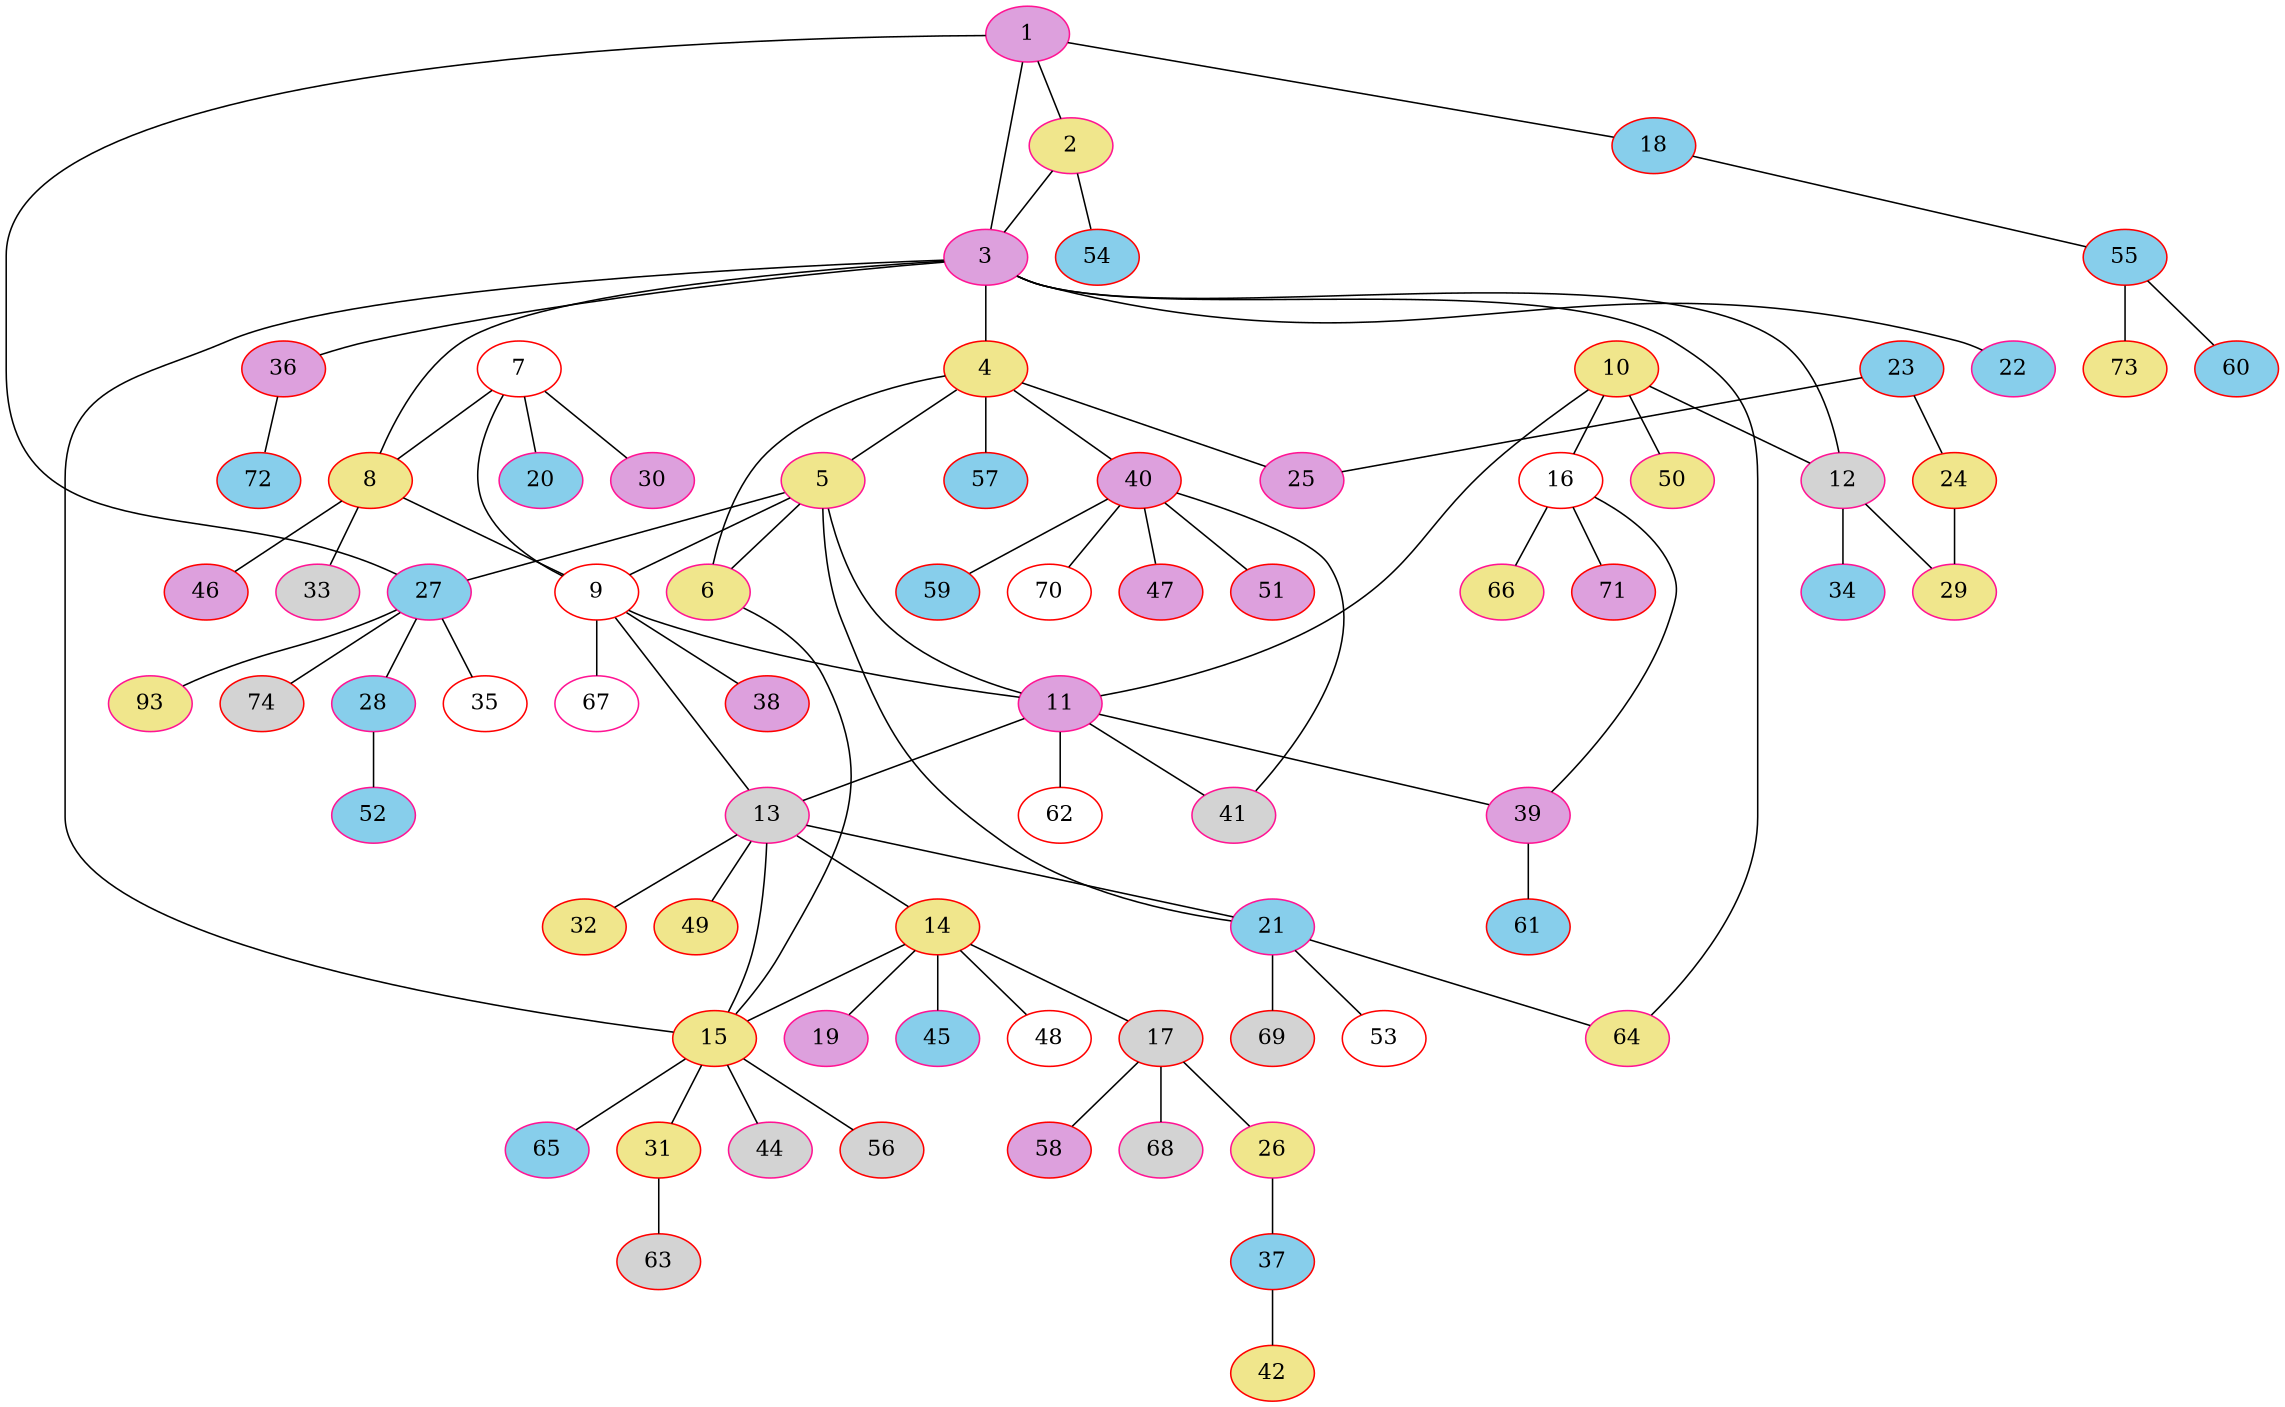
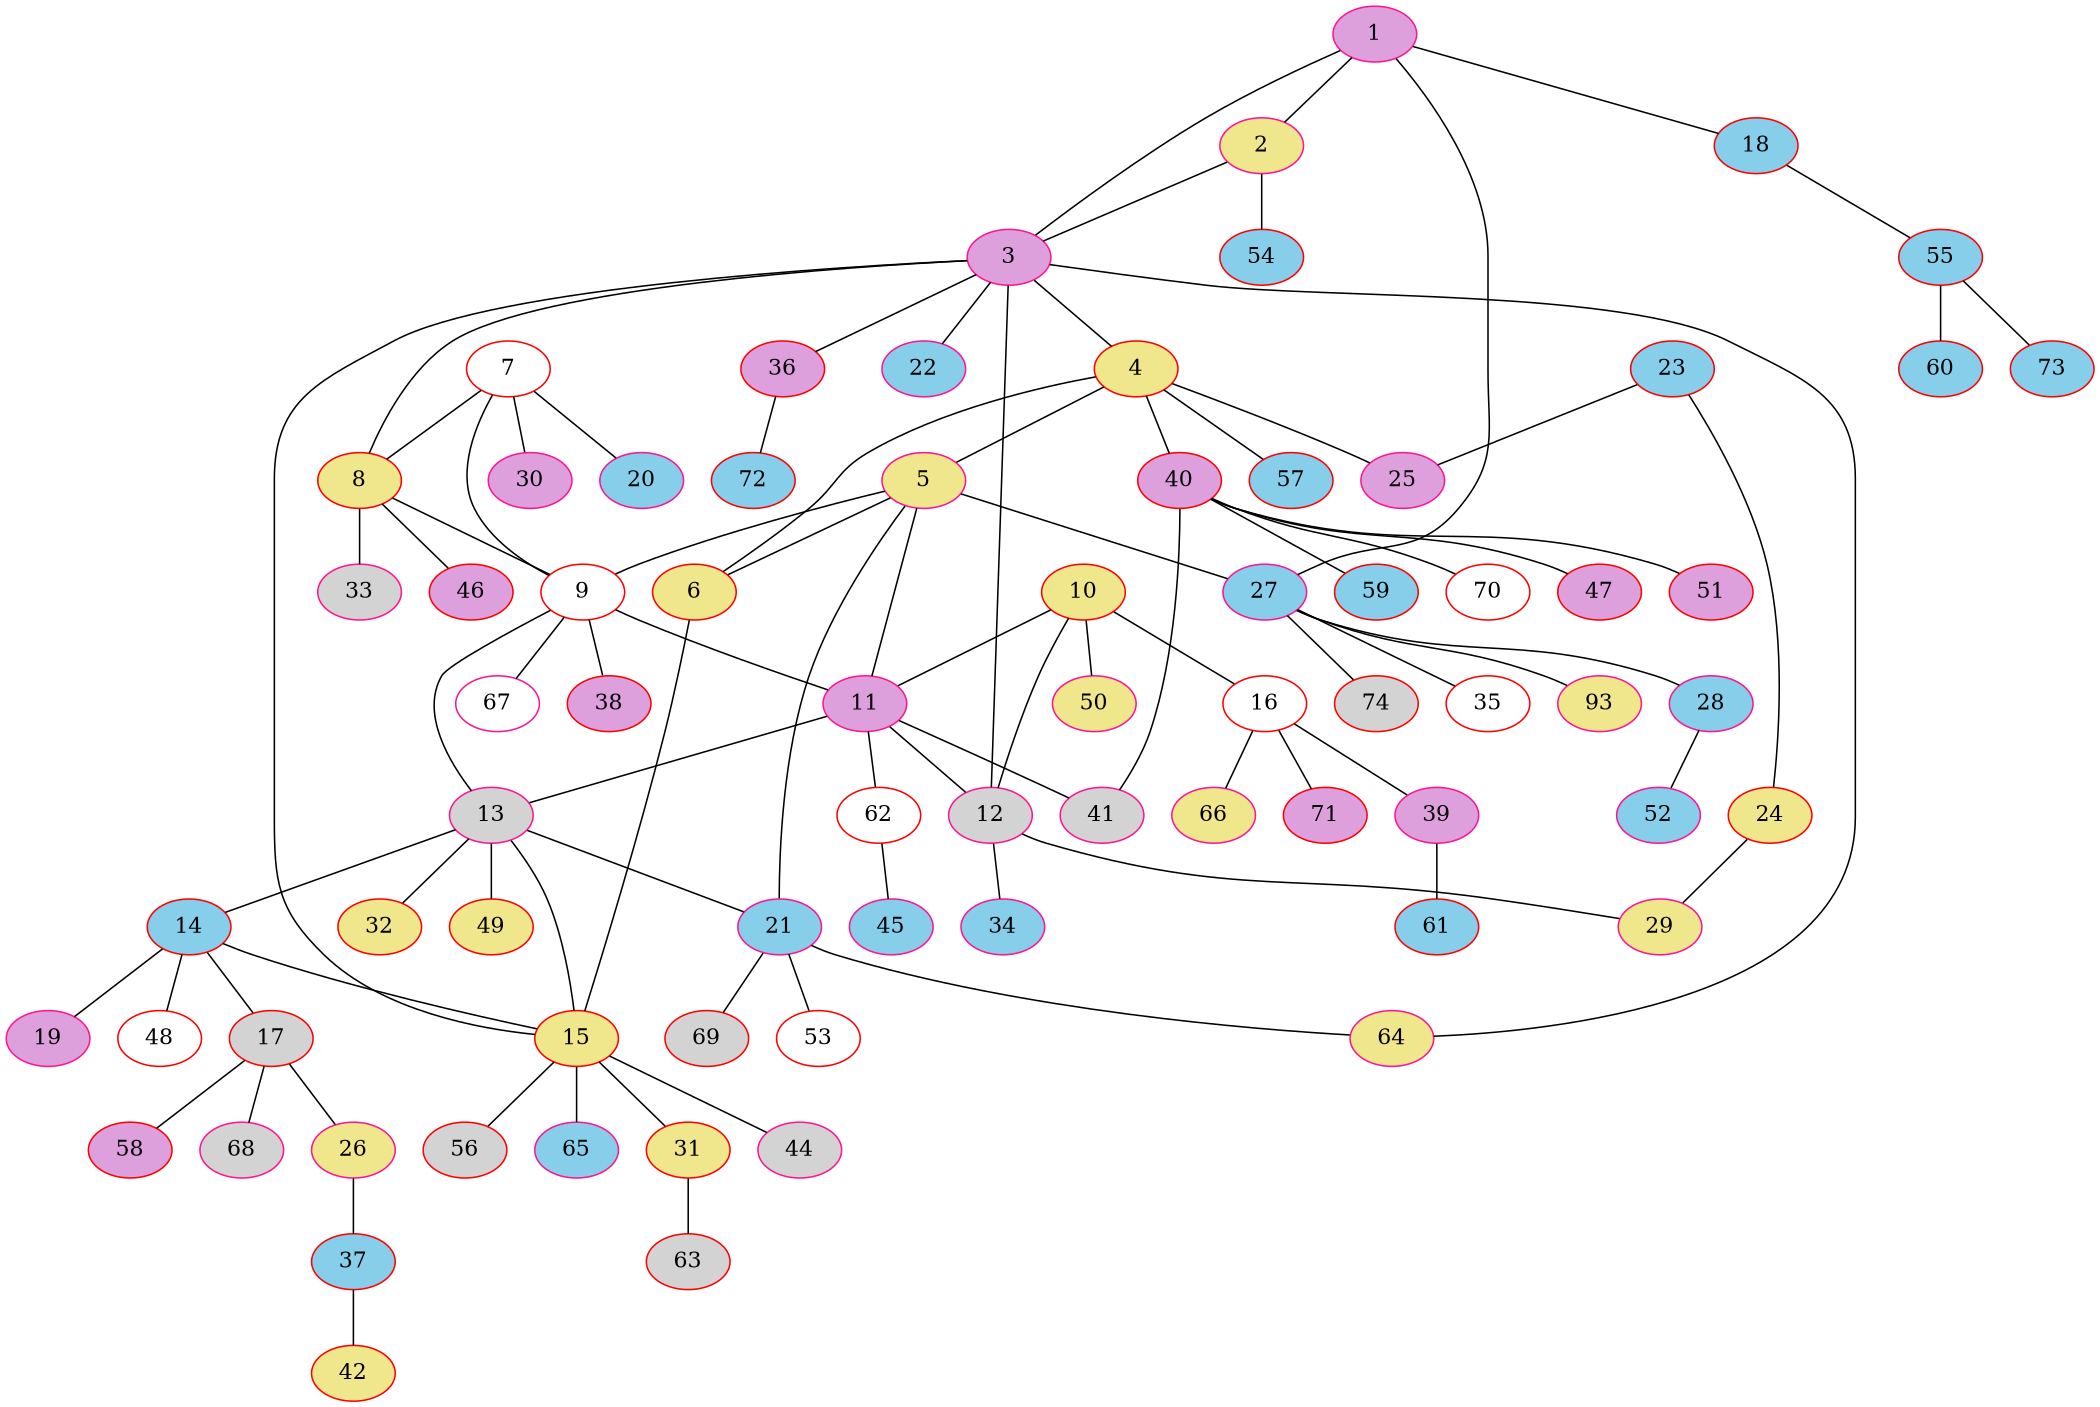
  graph {
    node [color=red fillcolor=khaki style=filled]
    1 [color=deeppink fillcolor=plum]
    2 [color=deeppink]
    3 [color=deeppink fillcolor=plum]
    18 [fillcolor=skyblue]
    27 [color=deeppink fillcolor=skyblue]
    54 [fillcolor=skyblue]
    4
    8
    12 [color=deeppink fillcolor=lightgrey]
    15
    22 [color=deeppink fillcolor=skyblue]
    36 [fillcolor=plum]
    64 [color=deeppink]
    55 [fillcolor=skyblue]
    28 [color=deeppink fillcolor=skyblue]
    35 [fillcolor=white]
    n17 [color=deeppink label=93]
    74 [fillcolor=lightgrey]
    5 [color=deeppink]
-   6 [color=deeppink]
+   6
    40 [fillcolor=plum]
    57 [fillcolor=skyblue]
    25 [color=deeppink fillcolor=plum]
    9 [fillcolor=white]
    33 [color=deeppink fillcolor=lightgrey]
    46 [fillcolor=plum]
    29 [color=deeppink]
    34 [color=deeppink fillcolor=skyblue]
    31
    44 [color=deeppink fillcolor=lightgrey]
    56 [fillcolor=lightgrey]
    65 [color=deeppink fillcolor=skyblue]
    72 [fillcolor=skyblue]
    11 [color=deeppink fillcolor=plum]
    21 [color=deeppink fillcolor=skyblue]
    23 [fillcolor=skyblue]
    24
    41 [color=deeppink fillcolor=lightgrey]
    47 [fillcolor=plum]
    51 [fillcolor=plum]
    59 [fillcolor=skyblue]
    70 [fillcolor=white]
    13 [color=deeppink fillcolor=lightgrey]
    38 [fillcolor=plum]
    67 [color=deeppink fillcolor=white]
    62 [fillcolor=white]
    53 [fillcolor=white]
    69 [fillcolor=lightgrey]
    7 [fillcolor=white]
    20 [color=deeppink fillcolor=skyblue]
    30 [color=deeppink fillcolor=plum]
-   14
+   14 [fillcolor=skyblue]
    32
    49
    10
    16 [fillcolor=white]
    50 [color=deeppink]
    39 [color=deeppink fillcolor=plum]
    66 [color=deeppink]
    71 [fillcolor=plum]
    17 [fillcolor=lightgrey]
    19 [color=deeppink fillcolor=plum]
    45 [color=deeppink fillcolor=skyblue]
    48 [fillcolor=white]
    26 [color=deeppink]
    58 [fillcolor=plum]
    68 [color=deeppink fillcolor=lightgrey]
    63 [fillcolor=lightgrey]
    61 [fillcolor=skyblue]
    37 [fillcolor=skyblue]
    60 [fillcolor=skyblue]
-   73
+   73 [fillcolor=skyblue]
    42
    52 [color=deeppink fillcolor=skyblue]
    1 -- 2
    1 -- 3
    1 -- 18
    1 -- 27
    2 -- 3
    2 -- 54
    3 -- 4
    3 -- 8
    3 -- 12
    3 -- 15
    3 -- 22
    3 -- 36
    3 -- 64
    18 -- 55
    27 -- 28
    27 -- 35
    27 -- n17
    27 -- 74
    4 -- 5
    4 -- 6
    4 -- 40
    4 -- 57
    4 -- 25
    8 -- 9
    8 -- 33
    8 -- 46
    12 -- 29
    12 -- 34
    15 -- 31
    15 -- 44
    15 -- 56
    15 -- 65
    36 -- 72
    55 -- 60
    55 -- 73
    28 -- 52
    5 -- 27
    5 -- 6
    5 -- 9
    5 -- 11
    5 -- 21
    6 -- 15
    40 -- 41
    40 -- 47
    40 -- 51
    40 -- 59
    40 -- 70
    9 -- 11
    9 -- 13
    9 -- 38
    9 -- 67
    31 -- 63
-   11 -- 39
+   11 -- 12
    11 -- 41
    11 -- 13
    11 -- 62
    21 -- 64
    21 -- 53
    21 -- 69
    23 -- 25
    23 -- 24
    24 -- 29
    13 -- 15
    13 -- 21
    13 -- 14
    13 -- 32
    13 -- 49
    7 -- 8
    7 -- 9
    7 -- 20
    7 -- 30
    14 -- 15
    14 -- 17
    14 -- 19
-   14 -- 45
+   62 -- 45
    14 -- 48
    10 -- 12
    10 -- 11
    10 -- 16
    10 -- 50
    16 -- 39
    16 -- 66
    16 -- 71
    39 -- 61
    17 -- 26
    17 -- 58
    17 -- 68
    26 -- 37
    37 -- 42
  }
